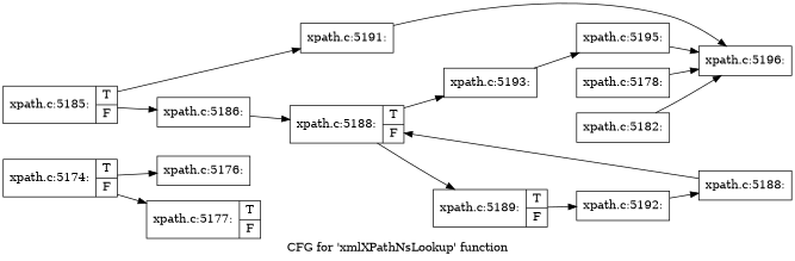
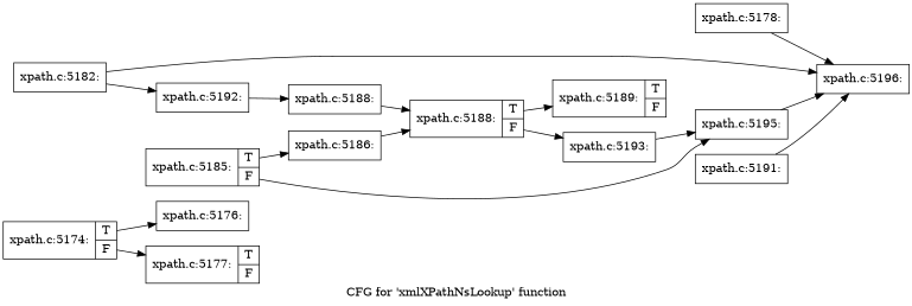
  digraph {
    label="CFG for 'xmlXPathNsLookup' function"
    rankdir=LR
    node [shape=record]
    n1 [label="{xpath.c:5174:|{<s0>T|<s1>F}}"]
    n2 [label="{xpath.c:5176:}"]
    n3 [label="{xpath.c:5177:|{<s0>T|<s1>F}}"]
    n4 [label="{xpath.c:5196:}"]
    n5 [label="{xpath.c:5178:}"]
    n6 [label="{xpath.c:5182:}"]
    n7 [label="{xpath.c:5185:|{<s0>T|<s1>F}}"]
    n8 [label="{xpath.c:5186:}"]
    n9 [label="{xpath.c:5195:}"]
    n10 [label="{xpath.c:5188:|{<s0>T|<s1>F}}"]
    n11 [label="{xpath.c:5189:|{<s0>T|<s1>F}}"]
    n12 [label="{xpath.c:5193:}"]
    n13 [label="{xpath.c:5192:}"]
    n14 [label="{xpath.c:5188:}"]
    n15 [label="{xpath.c:5191:}"]
    n1 -> n2
    n1 -> n3
    n5 -> n4
    n6 -> n4
    n7 -> n8
-   n7 -> n15
+   n7 -> n9
    n8 -> n10
    n9 -> n4
    n10 -> n11
    n10 -> n12
-   n11 -> n13
+   n6 -> n13
    n12 -> n9
    n13 -> n14
    n14 -> n10
    n15 -> n4
  }
